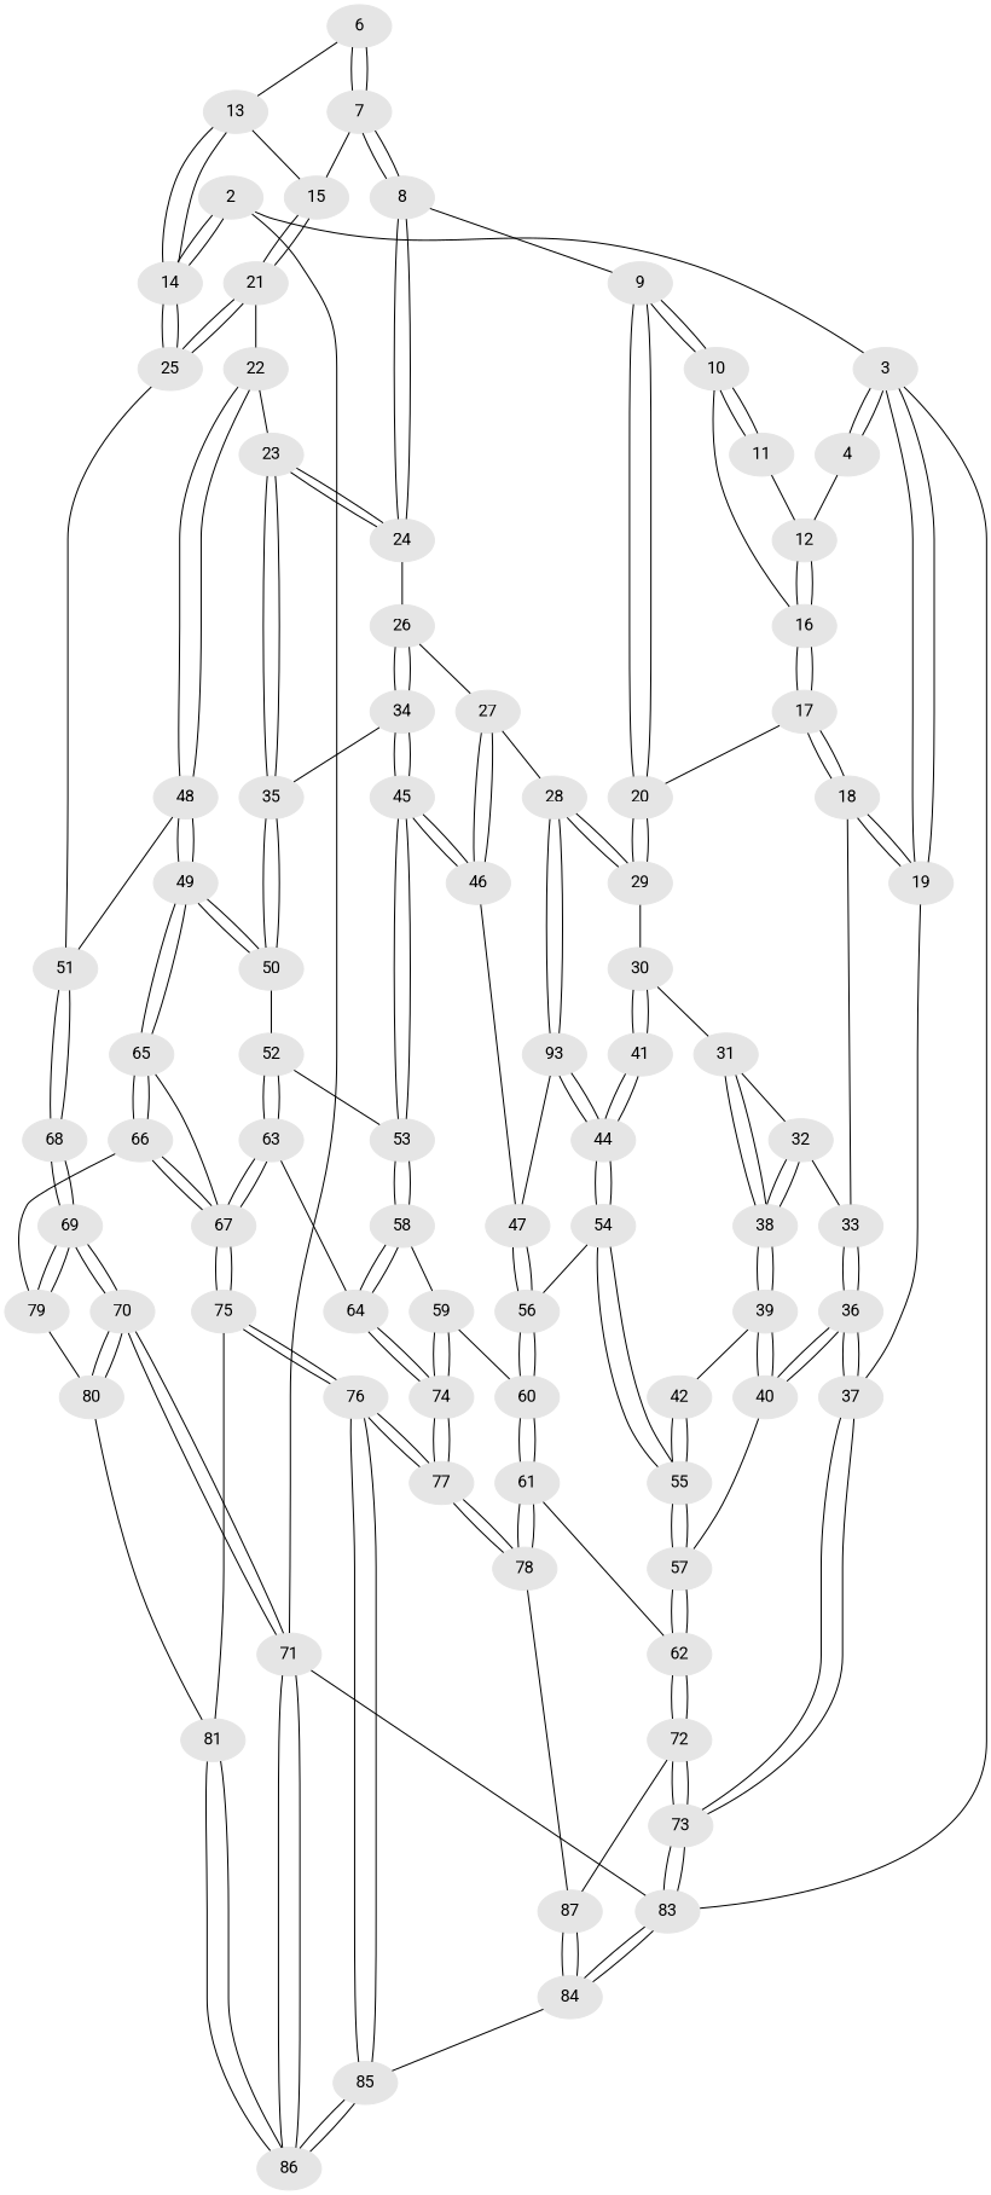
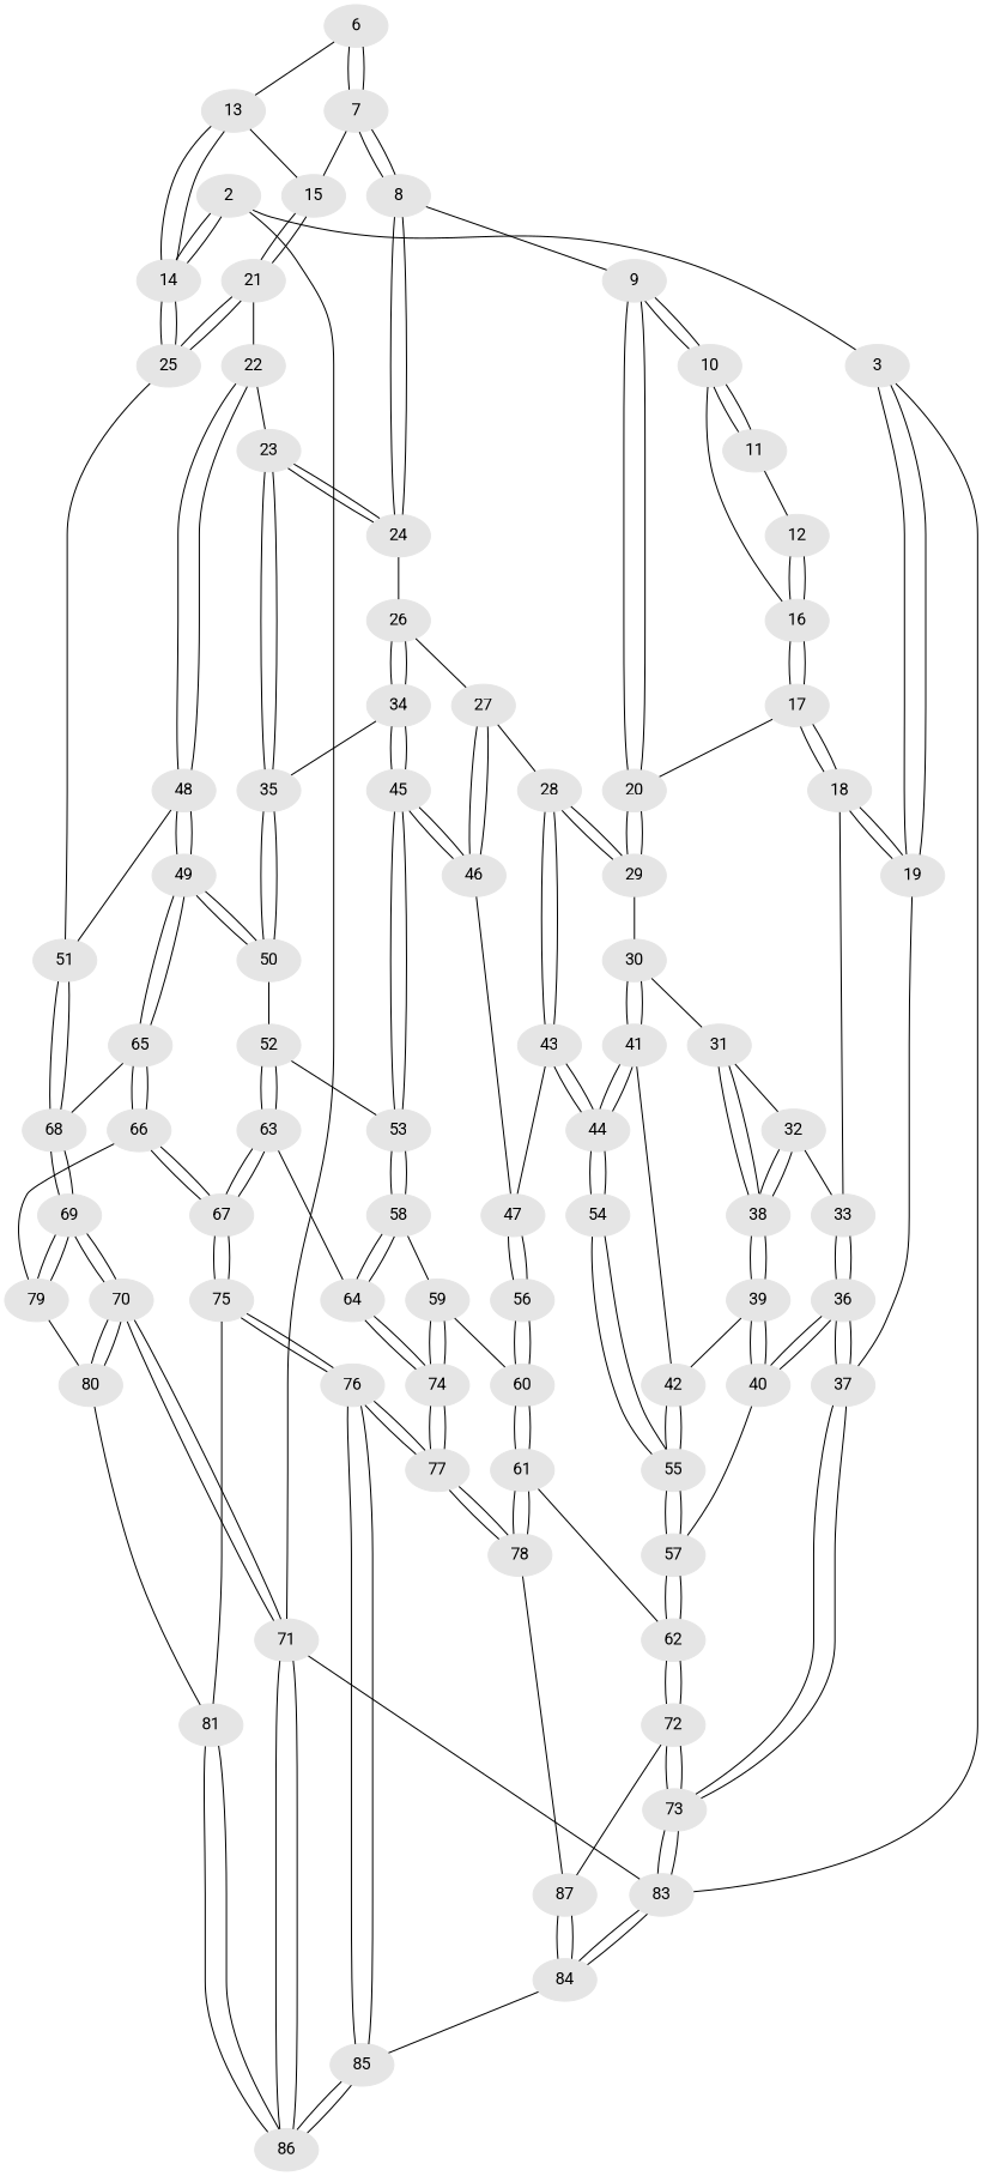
  graph {
    fontname=Roboto
    node [color=gray90 fontname=Roboto style=filled]
    edge [fontname=Roboto]
    2
    3
    14
    71
    6
    7
    13
-   4
    19
    83
    25
    86
    12
    37
    84
    16
    11
    8
    15
    9
    24
    21
    10
    20
    26
    29
    17
    51
    22
    18
    33
    36
    73
    30
    23
    48
    35
    49
    50
    27
    34
    68
    28
    46
    45
-   43 [label=93]
+   43
    47
    44
    31
    41
    32
    38
    42
    39
    40
    53
    52
    57
    55
    62
    54
    56
    58
    60
    65
    66
    63
    69
    64
    67
    59
    61
    72
    74
    77
    78
    n77 [label=87]
    75
    79
    80
    76
    81
    70
    85
    2 -- 3
    2 -- 14
    2 -- 14
    2 -- 71
-   3 -- 4
-   3 -- 4
    3 -- 19
    3 -- 19
    3 -- 83
    14 -- 25
    14 -- 25
    71 -- 83
    71 -- 86
    71 -- 86
    6 -- 7
    6 -- 7
    6 -- 13
    7 -- 8
    7 -- 8
    7 -- 15
    13 -- 14
    13 -- 14
    13 -- 15
-   4 -- 12
    19 -- 37
    83 -- 84
    83 -- 84
    25 -- 51
    12 -- 16
    12 -- 16
    37 -- 73
    37 -- 73
    84 -- 85
    16 -- 17
    16 -- 17
    11 -- 12
    8 -- 9
    8 -- 24
    8 -- 24
    15 -- 21
    15 -- 21
    9 -- 10
    9 -- 10
    9 -- 20
    9 -- 20
    24 -- 26
    21 -- 25
    21 -- 25
    21 -- 22
    10 -- 16
    10 -- 11
    10 -- 11
    20 -- 29
    20 -- 29
    26 -- 27
    26 -- 34
    26 -- 34
    29 -- 30
    17 -- 20
    17 -- 18
    17 -- 18
    51 -- 68
    51 -- 68
    22 -- 23
    22 -- 48
    22 -- 48
    18 -- 19
    18 -- 19
    18 -- 33
    33 -- 36
    33 -- 36
    36 -- 37
    36 -- 37
    36 -- 40
    36 -- 40
    73 -- 83
    73 -- 83
    30 -- 31
    30 -- 41
    30 -- 41
    23 -- 24
    23 -- 24
    23 -- 35
    23 -- 35
    48 -- 51
    48 -- 49
    48 -- 49
    35 -- 50
    35 -- 50
    49 -- 50
    49 -- 50
    49 -- 65
    49 -- 65
    50 -- 52
    27 -- 28
    27 -- 46
    27 -- 46
    34 -- 35
    34 -- 45
    34 -- 45
    68 -- 69
    68 -- 69
    28 -- 29
    28 -- 29
    28 -- 43
    28 -- 43
    46 -- 47
    45 -- 46
    45 -- 46
    45 -- 53
    45 -- 53
    43 -- 47
    43 -- 44
    43 -- 44
    47 -- 56
    47 -- 56
    44 -- 54
    44 -- 54
    31 -- 32
    31 -- 38
    31 -- 38
    41 -- 44
    41 -- 44
+   41 -- 42
    32 -- 33
    32 -- 38
    32 -- 38
    38 -- 39
    38 -- 39
    42 -- 55
    42 -- 55
    39 -- 42
    39 -- 40
    39 -- 40
    40 -- 57
    53 -- 58
    53 -- 58
    52 -- 53
    52 -- 63
    52 -- 63
    57 -- 62
    57 -- 62
    55 -- 57
    55 -- 57
    62 -- 72
    62 -- 72
    54 -- 55
    54 -- 55
-   54 -- 56
    56 -- 60
    56 -- 60
    58 -- 64
    58 -- 64
    58 -- 59
    60 -- 61
    60 -- 61
-   65 -- 67
+   65 -- 68
    65 -- 66
    65 -- 66
    66 -- 67
    66 -- 67
    66 -- 79
    63 -- 64
    63 -- 67
    63 -- 67
    69 -- 79
    69 -- 79
    69 -- 70
    69 -- 70
    64 -- 74
    64 -- 74
    67 -- 75
    67 -- 75
    59 -- 60
    59 -- 74
    59 -- 74
    61 -- 62
    61 -- 78
    61 -- 78
    72 -- 73
    72 -- 73
    72 -- n77
    74 -- 77
    74 -- 77
    77 -- 78
    77 -- 78
    78 -- n77
    n77 -- 84
    n77 -- 84
    75 -- 76
    75 -- 76
    75 -- 81
    79 -- 80
    80 -- 81
    76 -- 77
    76 -- 77
    76 -- 85
    76 -- 85
    81 -- 86
    81 -- 86
    70 -- 71
    70 -- 71
    70 -- 80
    70 -- 80
    85 -- 86
    85 -- 86
  }
